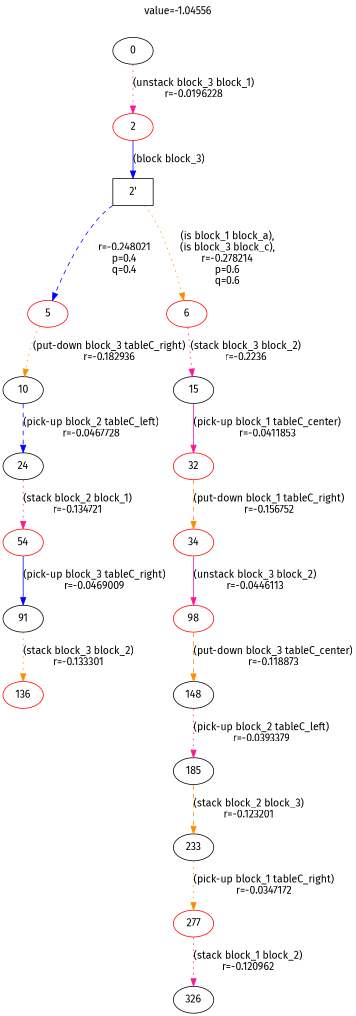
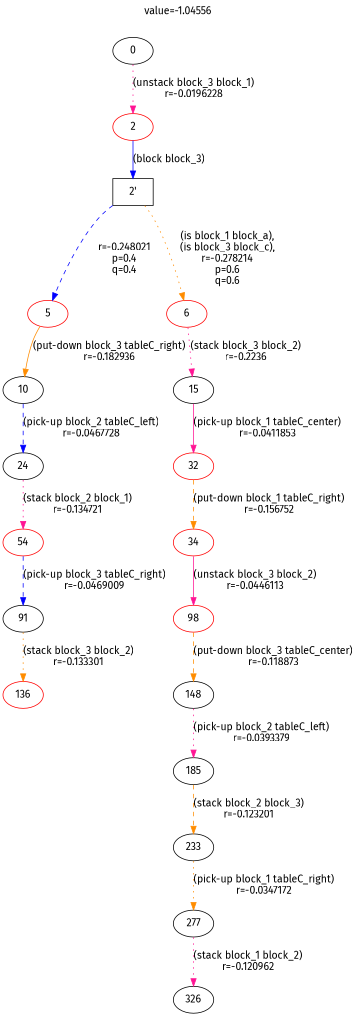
  digraph {
    fontname="Fira Sans"
    label="value=-1.04556"
    labelloc=top
    node [color=black fontname="Fira Sans"]
    edge [color=deeppink fontname="Fira Sans" style=dotted]
    2 [color=red]
    0
    "2'" [shape=box]
    5 [color=red]
    6 [color=red]
    10
    15
    24
    54 [color=red]
    91
    136 [color=red]
    32 [color=red]
    n13 [color=red label=34]
    98 [color=red]
    148
    185
    233
-   277 [color=red]
+   277
    326
    2 -> "2'" [color=blue label="(block block_3)" style=solid]
    0 -> 2 [label="(unstack block_3 block_1)\nr=-0.0196228"]
    "2'" -> 5 [color=blue label="\nr=-0.248021\np=0.4\nq=0.4" style=dashed]
    "2'" -> 6 [color=darkorange label="\n(is block_1 block_a),\n(is block_3 block_c),\nr=-0.278214\np=0.6\nq=0.6"]
-   5 -> 10 [color=darkorange label="(put-down block_3 tableC_right)\nr=-0.182936"]
+   5 -> 10 [color=darkorange label="(put-down block_3 tableC_right)\nr=-0.182936" style=solid]
    6 -> 15 [label="(stack block_3 block_2)\nr=-0.2236"]
    10 -> 24 [color=blue label="(pick-up block_2 tableC_left)\nr=-0.0467728" style=dashed]
    15 -> 32 [label="(pick-up block_1 tableC_center)\nr=-0.0411853" style=solid]
    24 -> 54 [label="(stack block_2 block_1)\nr=-0.134721"]
-   54 -> 91 [color=blue label="(pick-up block_3 tableC_right)\nr=-0.0469009" style=solid]
+   54 -> 91 [color=blue label="(pick-up block_3 tableC_right)\nr=-0.0469009" style=dashed]
    91 -> 136 [color=darkorange label="(stack block_3 block_2)\nr=-0.133301"]
    32 -> n13 [color=darkorange label="(put-down block_1 tableC_right)\nr=-0.156752" style=dashed]
    n13 -> 98 [label="(unstack block_3 block_2)\nr=-0.0446113" style=solid]
    98 -> 148 [color=darkorange label="(put-down block_3 tableC_center)\nr=-0.118873" style=dashed]
    148 -> 185 [label="(pick-up block_2 tableC_left)\nr=-0.0393379"]
    185 -> 233 [color=darkorange label="(stack block_2 block_3)\nr=-0.123201" style=dashed]
    233 -> 277 [color=darkorange label="(pick-up block_1 tableC_right)\nr=-0.0347172"]
    277 -> 326 [label="(stack block_1 block_2)\nr=-0.120962"]
  }
